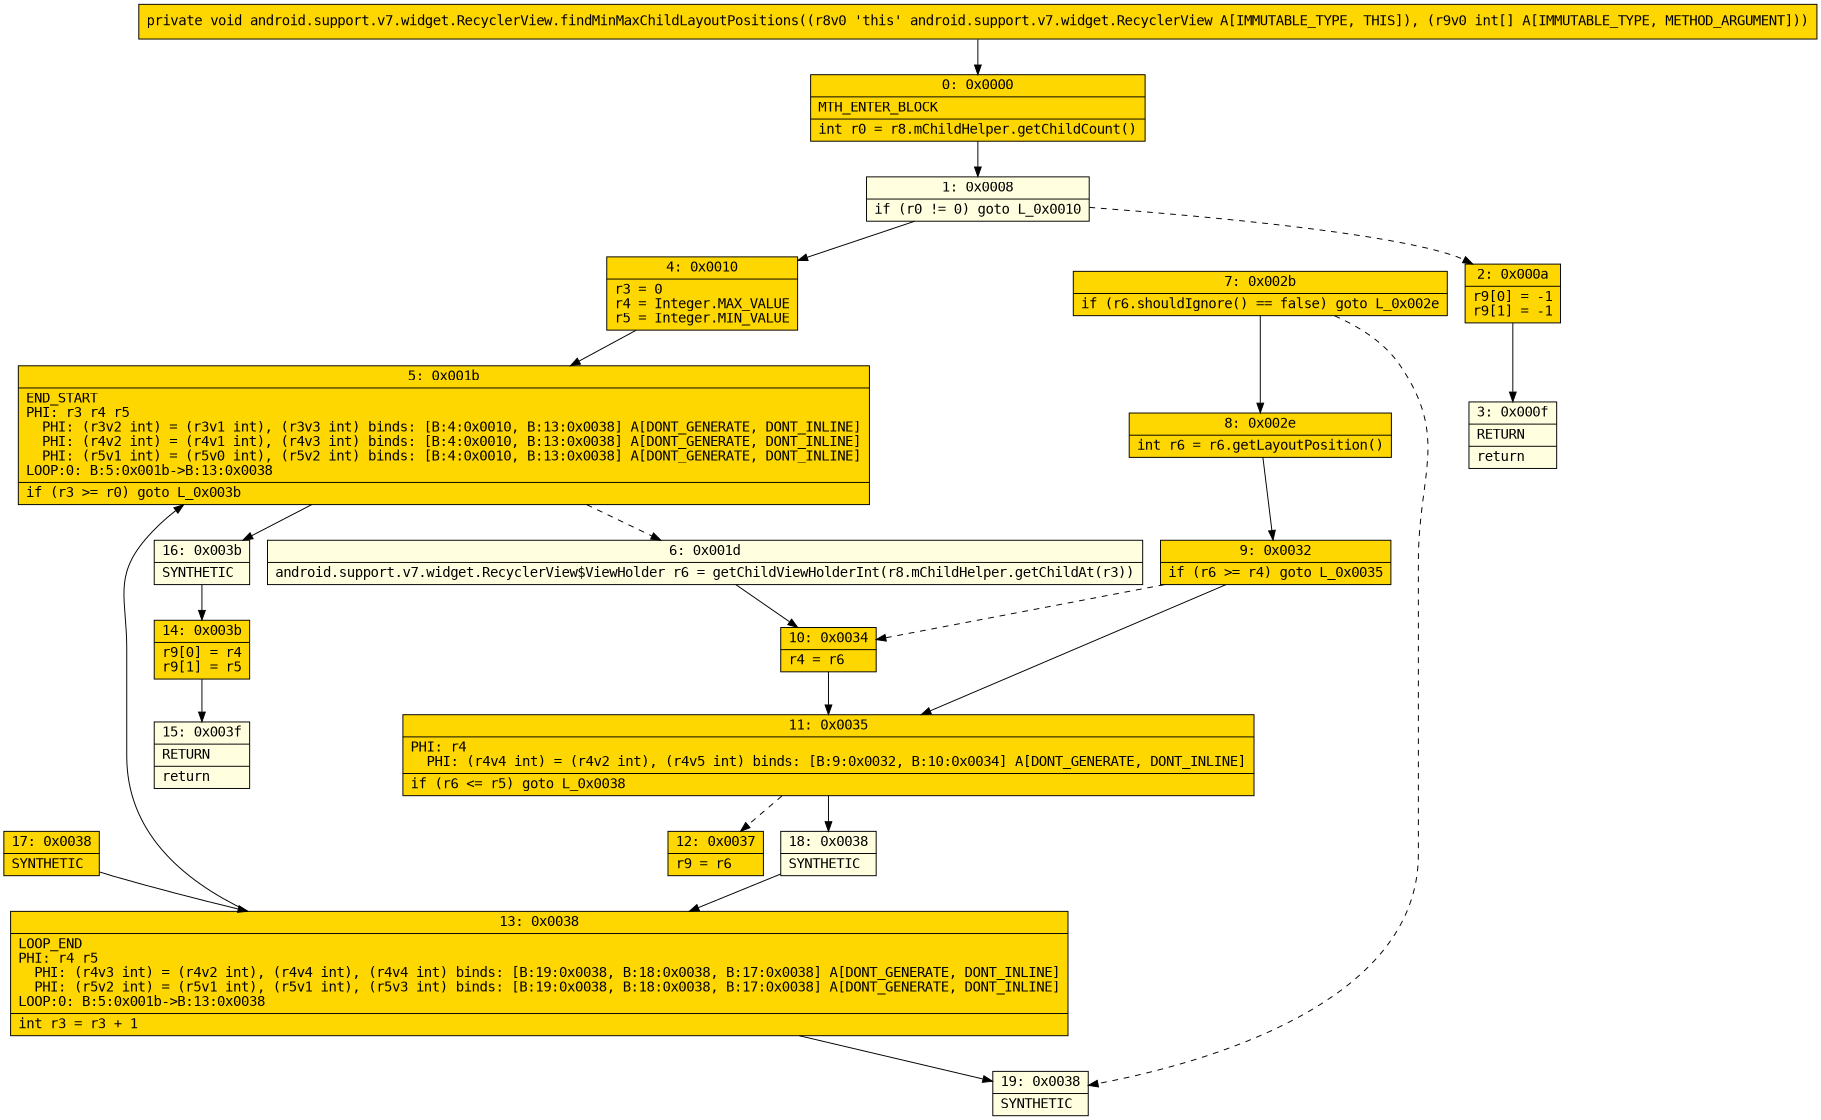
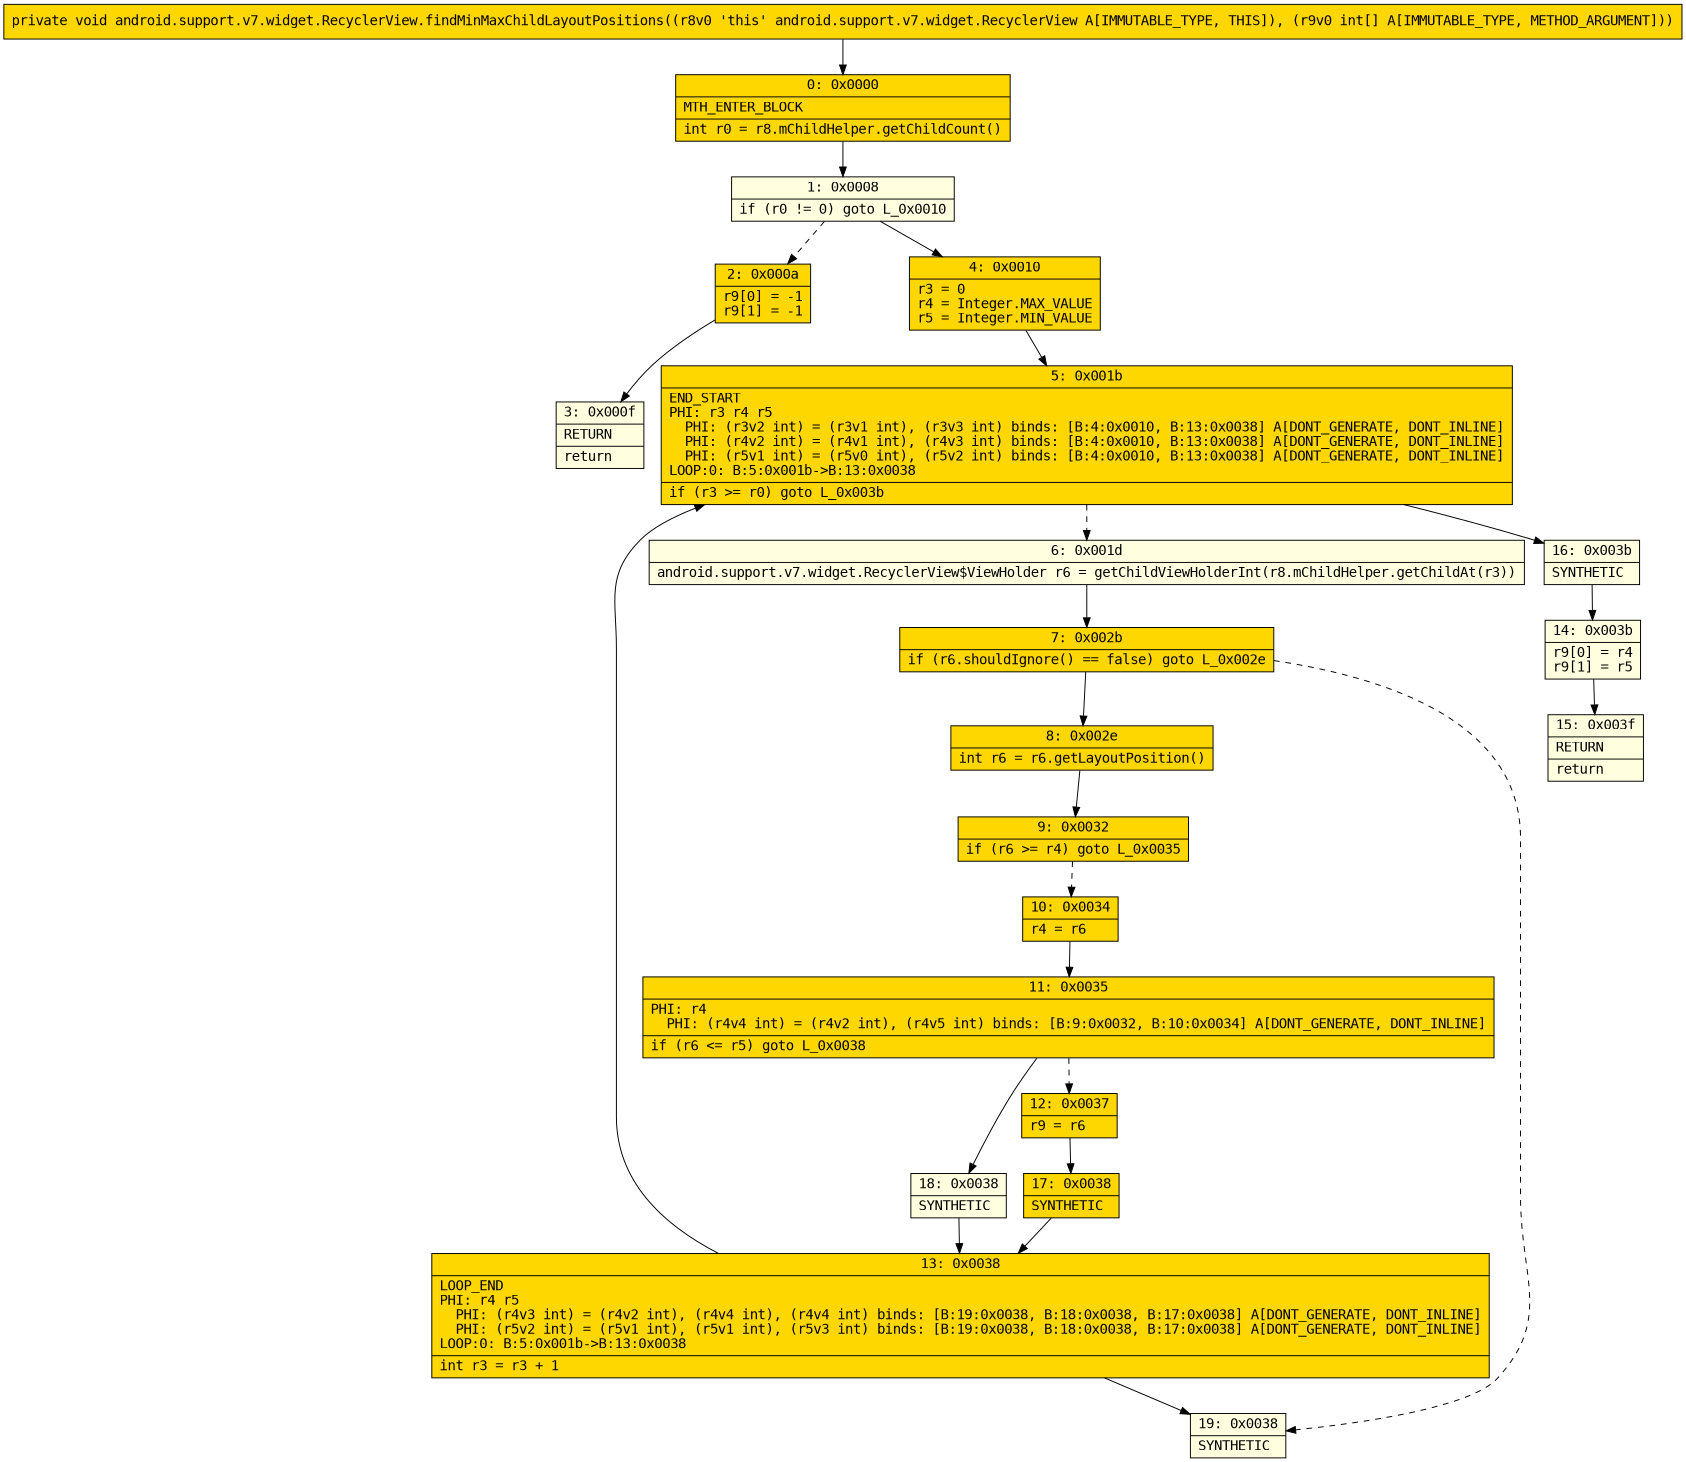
  digraph {
    fontname="DejaVu Sans Mono"
    node [fillcolor=gold fontname="DejaVu Sans Mono" shape=record style=filled]
    edge [fontname="DejaVu Sans Mono"]
    n1 [label="{0\:\ 0x0000|MTH_ENTER_BLOCK\l|int r0 = r8.mChildHelper.getChildCount()\l}"]
    n2 [fillcolor=lightyellow label="{1\:\ 0x0008|if (r0 != 0) goto L_0x0010\l}"]
    n3 [label="{2\:\ 0x000a|r9[0] = \-1\lr9[1] = \-1\l}"]
    n4 [label="{4\:\ 0x0010|r3 = 0\lr4 = Integer.MAX_VALUE\lr5 = Integer.MIN_VALUE\l}"]
    n5 [fillcolor=lightyellow label="{3\:\ 0x000f|RETURN\l|return\l}"]
    n6 [label="{5\:\ 0x001b|END_START\lPHI: r3 r4 r5 \l  PHI: (r3v2 int) = (r3v1 int), (r3v3 int) binds: [B:4:0x0010, B:13:0x0038] A[DONT_GENERATE, DONT_INLINE]\l  PHI: (r4v2 int) = (r4v1 int), (r4v3 int) binds: [B:4:0x0010, B:13:0x0038] A[DONT_GENERATE, DONT_INLINE]\l  PHI: (r5v1 int) = (r5v0 int), (r5v2 int) binds: [B:4:0x0010, B:13:0x0038] A[DONT_GENERATE, DONT_INLINE]\lLOOP:0: B:5:0x001b\-\>B:13:0x0038\l|if (r3 \>= r0) goto L_0x003b\l}"]
    n7 [fillcolor=lightyellow label="{6\:\ 0x001d|android.support.v7.widget.RecyclerView$ViewHolder r6 = getChildViewHolderInt(r8.mChildHelper.getChildAt(r3))\l}"]
    n8 [fillcolor=lightyellow label="{16\:\ 0x003b|SYNTHETIC\l}"]
    n9 [label="{7\:\ 0x002b|if (r6.shouldIgnore() == false) goto L_0x002e\l}"]
-   n10 [label="{14\:\ 0x003b|r9[0] = r4\lr9[1] = r5\l}"]
+   n10 [fillcolor=lightyellow label="{14\:\ 0x003b|r9[0] = r4\lr9[1] = r5\l}"]
    n11 [label="{8\:\ 0x002e|int r6 = r6.getLayoutPosition()\l}"]
    n12 [fillcolor=lightyellow label="{19\:\ 0x0038|SYNTHETIC\l}"]
    n13 [label="{9\:\ 0x0032|if (r6 \>= r4) goto L_0x0035\l}"]
    n14 [label="{10\:\ 0x0034|r4 = r6\l}"]
    n15 [label="{11\:\ 0x0035|PHI: r4 \l  PHI: (r4v4 int) = (r4v2 int), (r4v5 int) binds: [B:9:0x0032, B:10:0x0034] A[DONT_GENERATE, DONT_INLINE]\l|if (r6 \<= r5) goto L_0x0038\l}"]
    n16 [label="{12\:\ 0x0037|r9 = r6\l}"]
    n17 [fillcolor=lightyellow label="{18\:\ 0x0038|SYNTHETIC\l}"]
    n18 [label="{17\:\ 0x0038|SYNTHETIC\l}"]
    n19 [label="{13\:\ 0x0038|LOOP_END\lPHI: r4 r5 \l  PHI: (r4v3 int) = (r4v2 int), (r4v4 int), (r4v4 int) binds: [B:19:0x0038, B:18:0x0038, B:17:0x0038] A[DONT_GENERATE, DONT_INLINE]\l  PHI: (r5v2 int) = (r5v1 int), (r5v1 int), (r5v3 int) binds: [B:19:0x0038, B:18:0x0038, B:17:0x0038] A[DONT_GENERATE, DONT_INLINE]\lLOOP:0: B:5:0x001b\-\>B:13:0x0038\l|int r3 = r3 + 1\l}"]
    n20 [fillcolor=lightyellow label="{15\:\ 0x003f|RETURN\l|return\l}"]
    n21 [label="{private void android.support.v7.widget.RecyclerView.findMinMaxChildLayoutPositions((r8v0 'this' android.support.v7.widget.RecyclerView A[IMMUTABLE_TYPE, THIS]), (r9v0 int[] A[IMMUTABLE_TYPE, METHOD_ARGUMENT])) }"]
    n1 -> n2
    n2 -> n3 [style=dashed]
    n2 -> n4
    n3 -> n5
    n4 -> n6
    n6 -> n7 [style=dashed]
    n6 -> n8
-   n7 -> n14
+   n7 -> n9
    n8 -> n10
    n9 -> n11
    n9 -> n12 [style=dashed]
    n10 -> n20
    n11 -> n13
    n13 -> n14 [style=dashed]
-   n13 -> n15
    n14 -> n15
    n15 -> n16 [style=dashed]
    n15 -> n17
+   n16 -> n18
    n17 -> n19
    n18 -> n19
    n19 -> n6
    n19 -> n12
    n21 -> n1
  }
